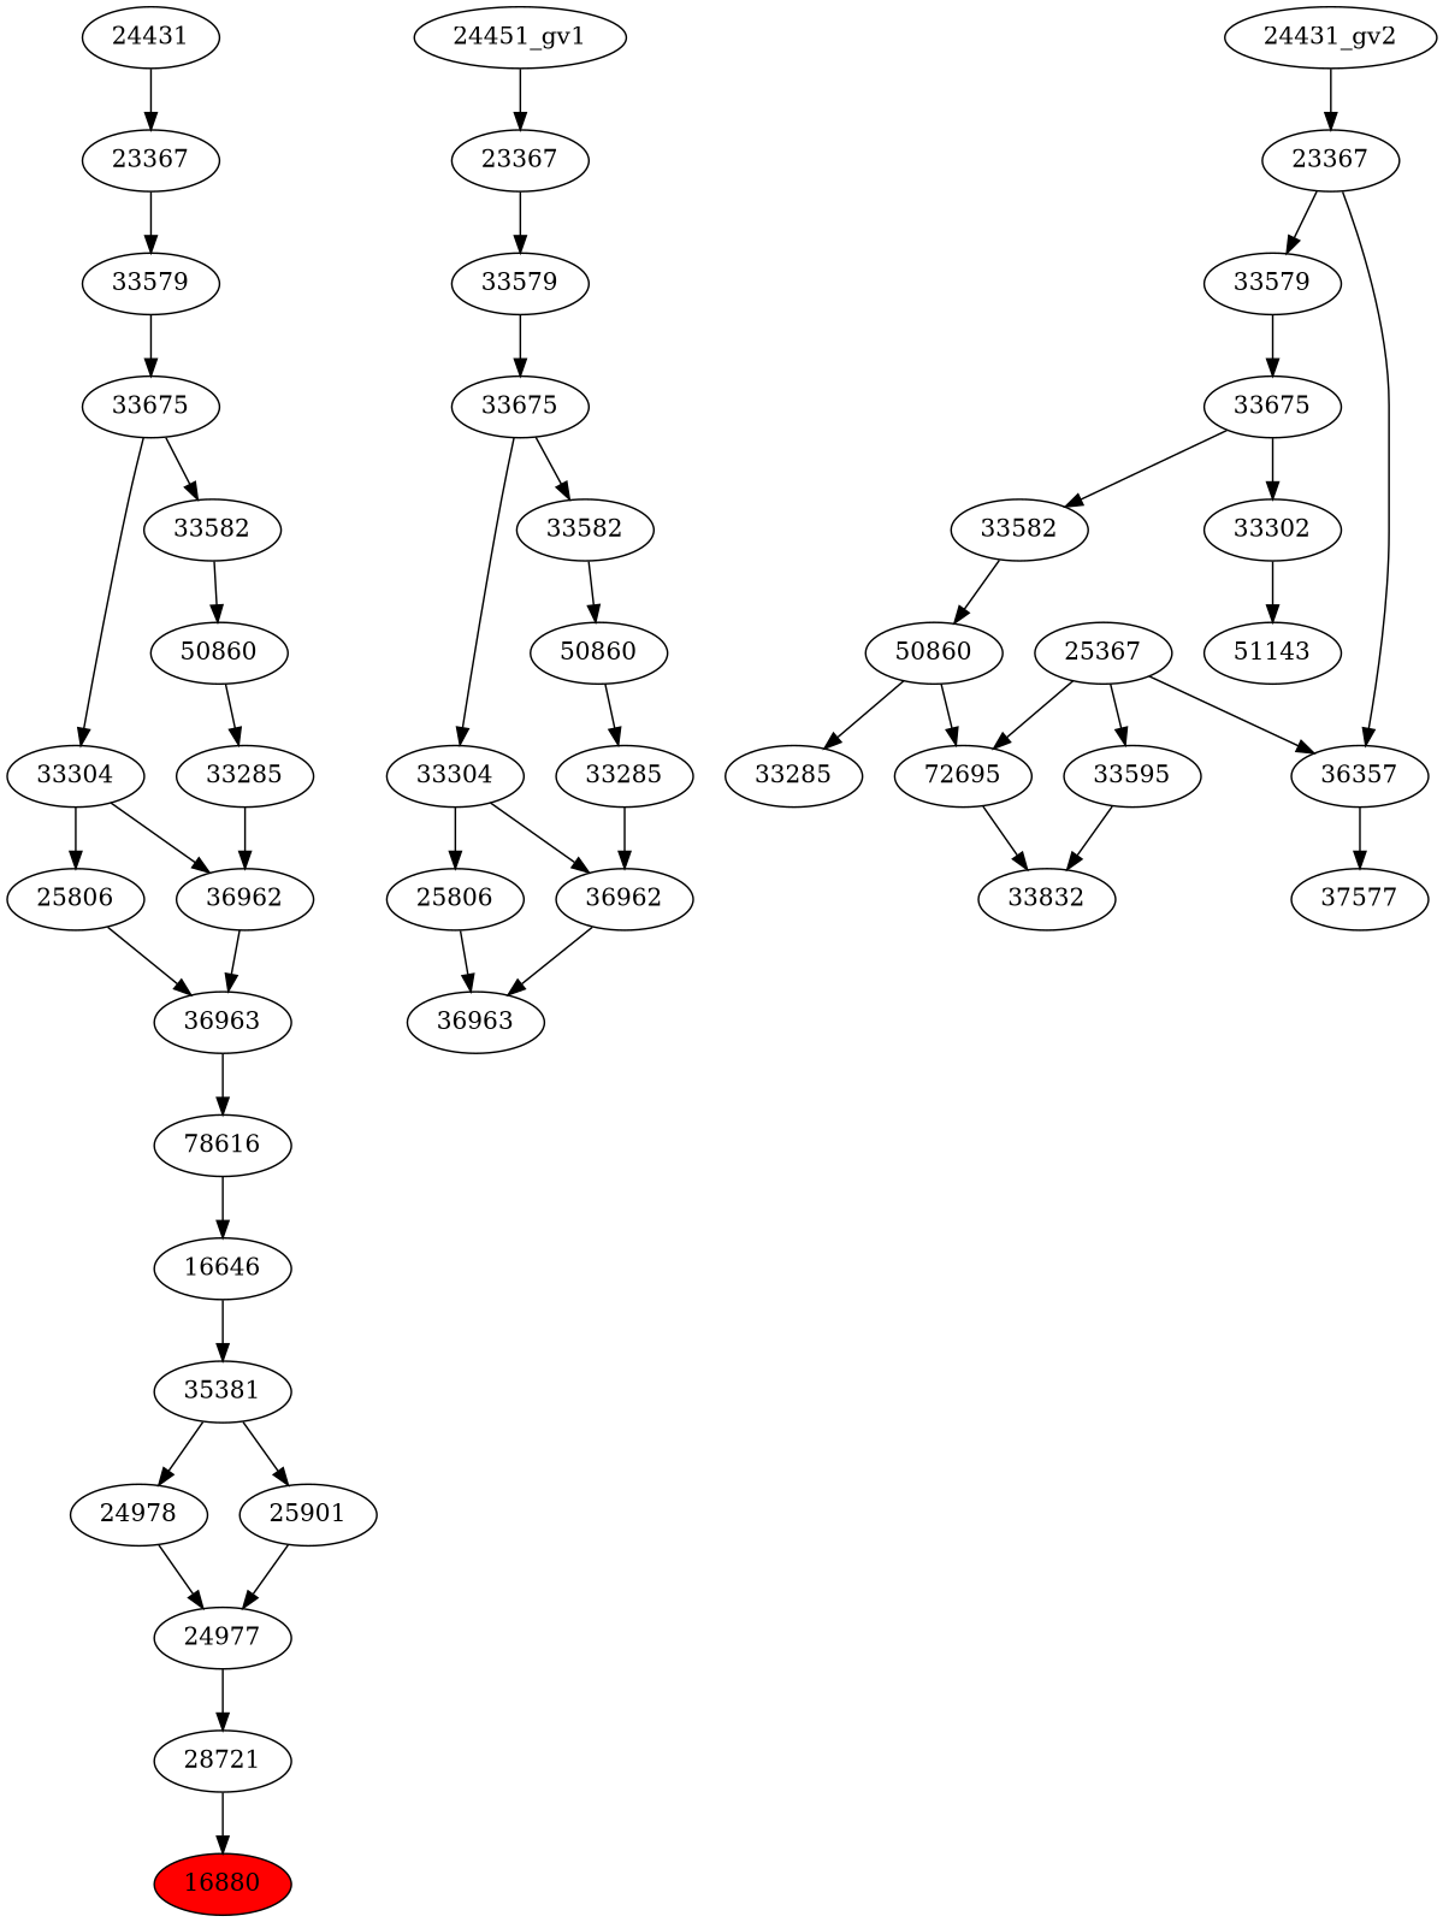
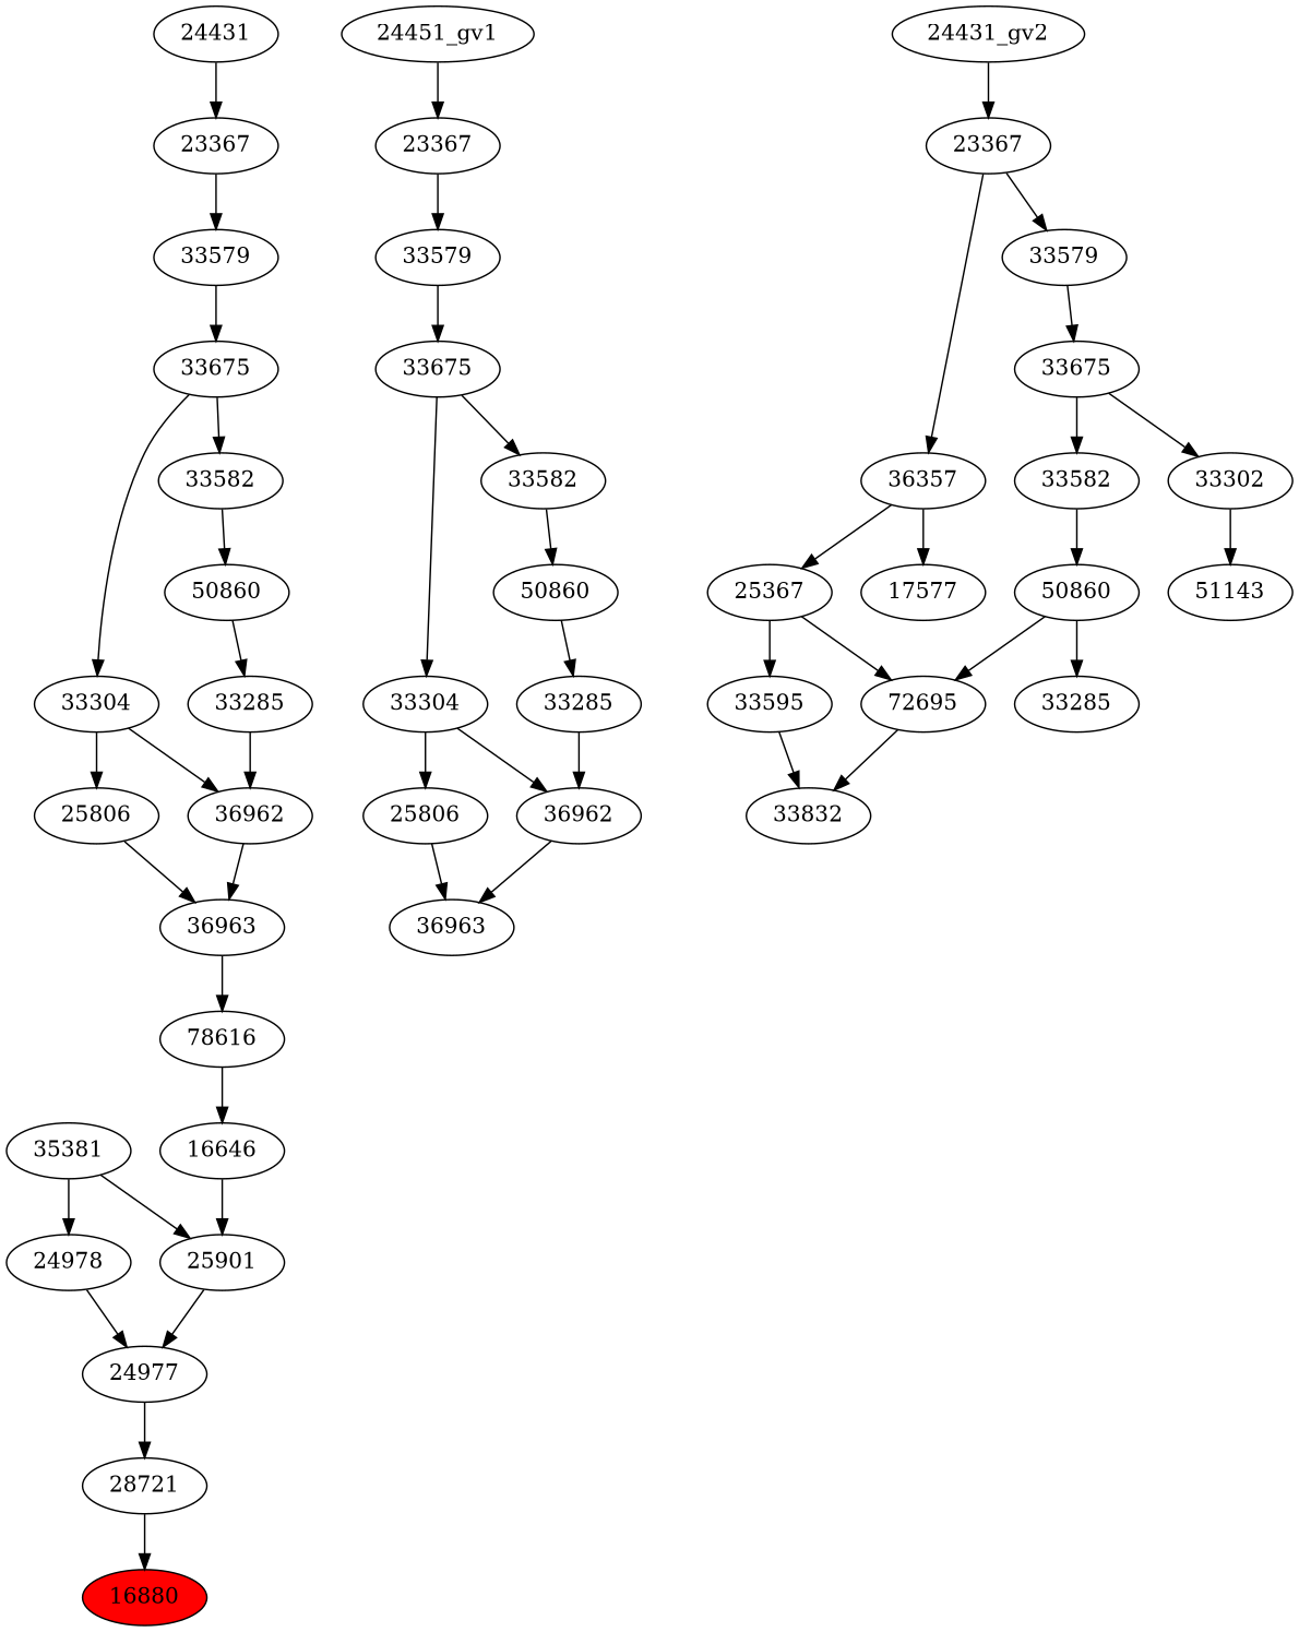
  strict digraph {
    n1 [fillcolor=red label=16880 style=filled]
    n2 [label=28721]
    n3 [label=24977]
    n4 [label=24978]
    n5 [label=25901]
    n6 [label=35381]
    n7 [label=16646]
    n8 [label=78616]
    n9 [label=36963]
    n10 [label=36962]
    n11 [label=25806]
    n12 [label=33285]
    n13 [label=33304]
    n14 [label=50860]
    n15 [label=33675]
    n16 [label=33582]
    n17 [label=33579]
    n18 [label=23367]
    n19 [label=24431]
    n20 [label=36963]
    n21 [label=36962]
    n22 [label=25806]
    n23 [label=33285]
    n24 [label=33304]
    n25 [label=50860]
    n26 [label=33675]
    n27 [label=33582]
    n28 [label=33579]
    n29 [label=23367]
    n30 [label="24451_gv1"]
    n31 [label=33832]
    n32 [label=72695]
    n33 [label=33595]
    n34 [label=33285]
    n35 [label=50860]
    n36 [label=25367]
    n37 [label=33582]
    n38 [label=23367]
    n39 [label=36357]
    n40 [label=33579]
-   n41 [label=37577]
+   n41 [label=17577]
    n42 [label=33675]
    "24431_gv2"
    n44 [label=51143]
    n45 [label=33302]
    subgraph sub_1 {
      n1
      n2
      n3
      n4
      n5
      n6
      n7
      n8
      n9
      n10
      n11
      n12
      n13
      n14
      n15
      n16
      n17
      n18
      n19
    }
    subgraph sub_2 {
      n20
      n21
      n22
      n23
      n24
      n25
      n26
      n27
      n28
      n29
      n30
    }
    subgraph sub_3 {
      n31
      n32
      n33
      n34
      n35
      n36
      n37
      n38
      n39
      n40
      n41
      n42
      "24431_gv2"
      n44
      n45
    }
    n2 -> n1
    n3 -> n2
    n4 -> n3
    n5 -> n3
    n6 -> n4
    n6 -> n5
-   n7 -> n6
+   n7 -> n5
    n8 -> n7
    n9 -> n8
    n10 -> n9
    n11 -> n9
    n12 -> n10
    n13 -> n10
    n13 -> n11
    n14 -> n12
    n15 -> n13
    n15 -> n16
    n16 -> n14
    n17 -> n15
    n18 -> n17
    n19 -> n18
    n21 -> n20
    n22 -> n20
    n23 -> n21
    n24 -> n21
    n24 -> n22
    n25 -> n23
    n26 -> n24
    n26 -> n27
    n27 -> n25
    n28 -> n26
    n29 -> n28
    n30 -> n29
    n32 -> n31
    n33 -> n31
    n35 -> n32
    n35 -> n34
    n36 -> n32
    n36 -> n33
    n37 -> n35
    n38 -> n39
    n38 -> n40
-   n36 -> n39
+   n39 -> n36
    n39 -> n41
    n40 -> n42
    n42 -> n37
    n42 -> n45
    "24431_gv2" -> n38
    n45 -> n44
  }
